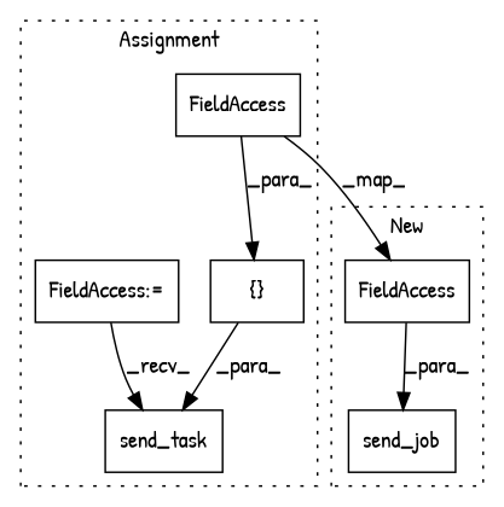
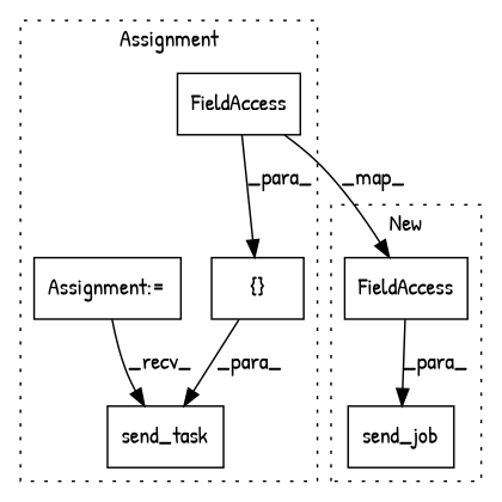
  digraph {
    fontname="Patrick Hand"
    node [a=32 fontname="Patrick Hand" l=10 shape=box]
    edge [fontname="Patrick Hand"]
    n1 [l="10,1" label=send_task s="4501,4547"]
    n2 [a=4 l="1,1" label="{}" s="4535,4546"]
    n3 [a=22 label=FieldAccess s=4536]
-   n4 [a=7 l=3 label="FieldAccess:=" s=3981]
+   n4 [a=7 l=3 label="Assignment:=" s=3981]
    n5 [l="9,1" label=send_job s="4352,4416"]
    n6 [a=22 label=FieldAccess s=4406]
    subgraph cluster_1 {
      label=Assignment
      style=dotted
      n1
      n2
      n3
      n4
    }
    subgraph cluster_2 {
      label=New
      style=dotted
      n5
      n6
    }
    n2 -> n1 [label=_para_]
    n3 -> n2 [label=_para_]
    n3 -> n6 [label=_map_]
    n4 -> n1 [label=_recv_]
    n6 -> n5 [label=_para_]
  }
